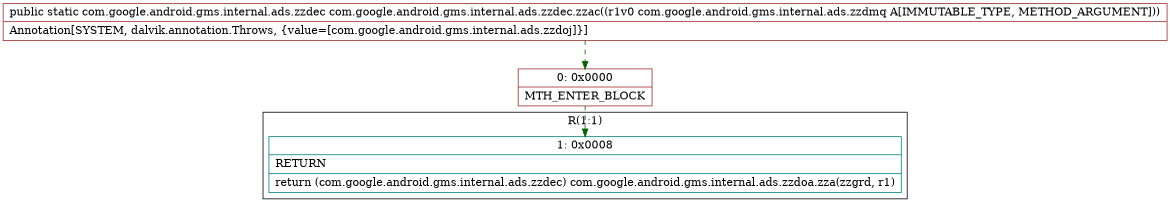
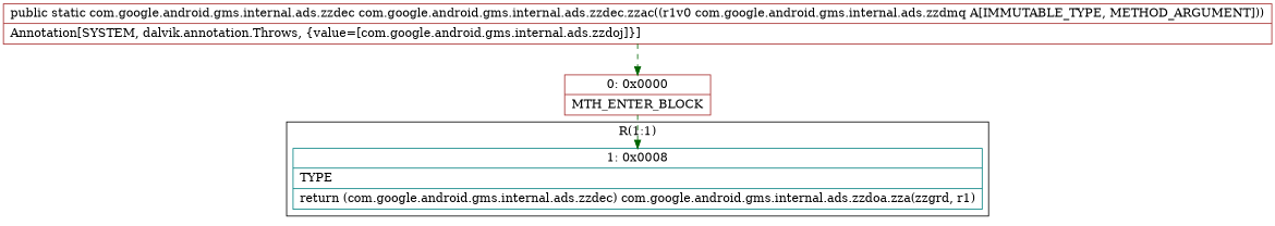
  digraph {
    node [color=brown shape=record]
    edge [color=darkgreen style=dashed]
-   n1 [color=teal label="{1\:\ 0x0008|RETURN\l|return (com.google.android.gms.internal.ads.zzdec) com.google.android.gms.internal.ads.zzdoa.zza(zzgrd, r1)\l}"]
+   n1 [color=teal label="{1\:\ 0x0008|TYPE\l|return (com.google.android.gms.internal.ads.zzdec) com.google.android.gms.internal.ads.zzdoa.zza(zzgrd, r1)\l}"]
    n2 [label="{0\:\ 0x0000|MTH_ENTER_BLOCK\l}"]
    n3 [label="{public static com.google.android.gms.internal.ads.zzdec com.google.android.gms.internal.ads.zzdec.zzac((r1v0 com.google.android.gms.internal.ads.zzdmq A[IMMUTABLE_TYPE, METHOD_ARGUMENT]))  | Annotation[SYSTEM, dalvik.annotation.Throws, \{value=[com.google.android.gms.internal.ads.zzdoj]\}]\l}"]
    subgraph cluster_1 {
      label="R(1:1)"
      n1
    }
    n2 -> n1
    n3 -> n2
  }
